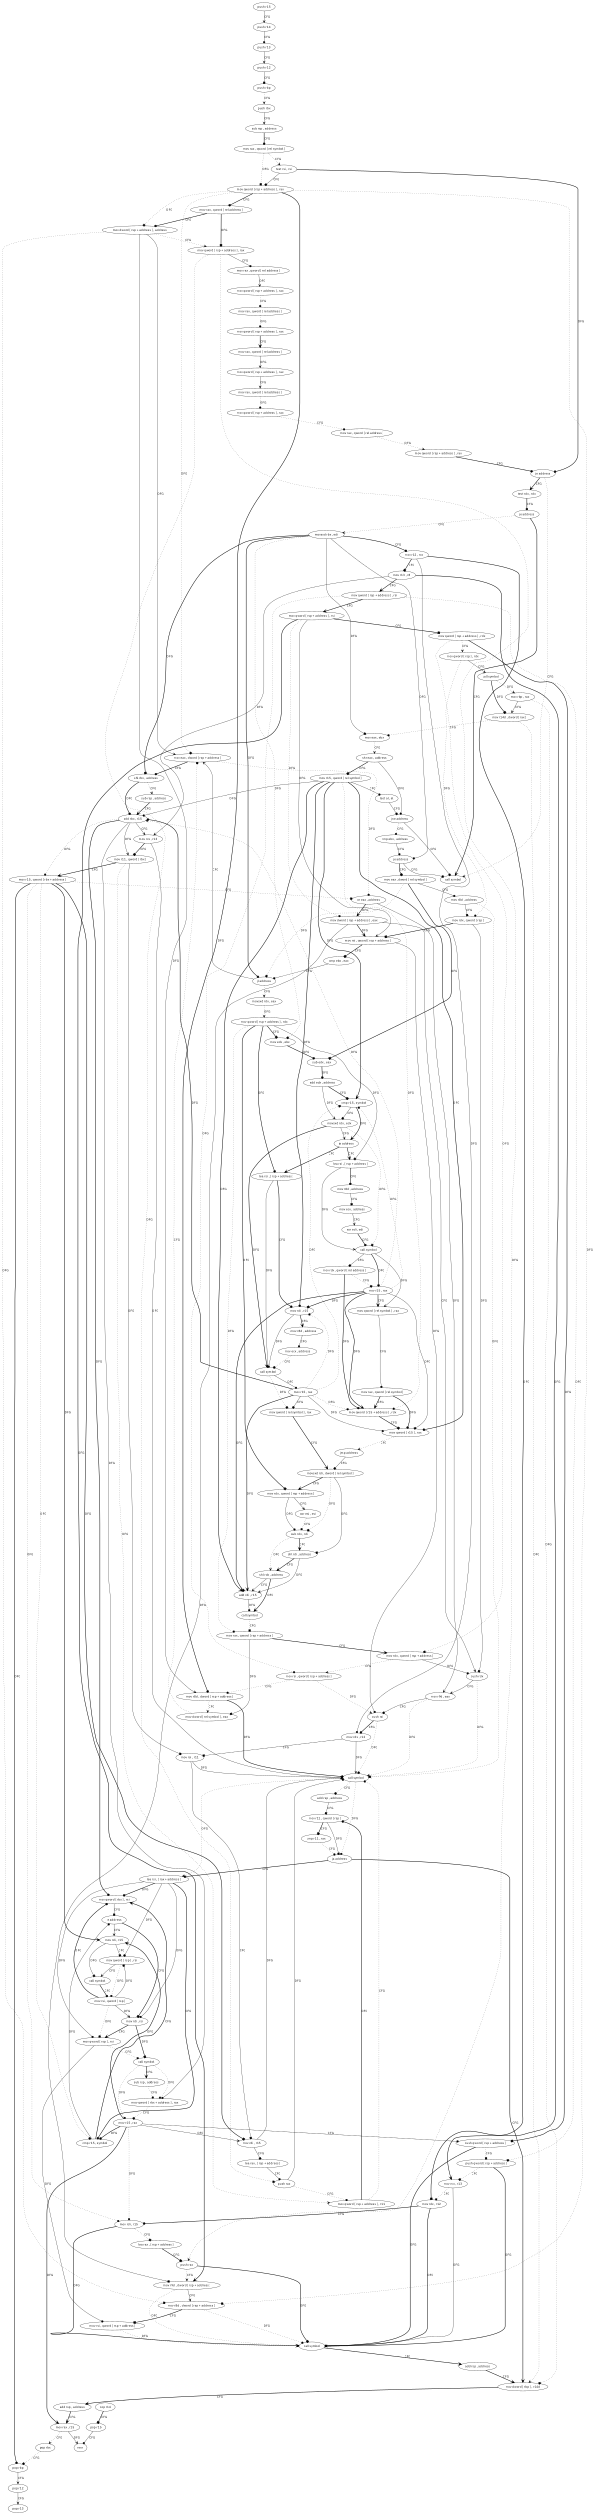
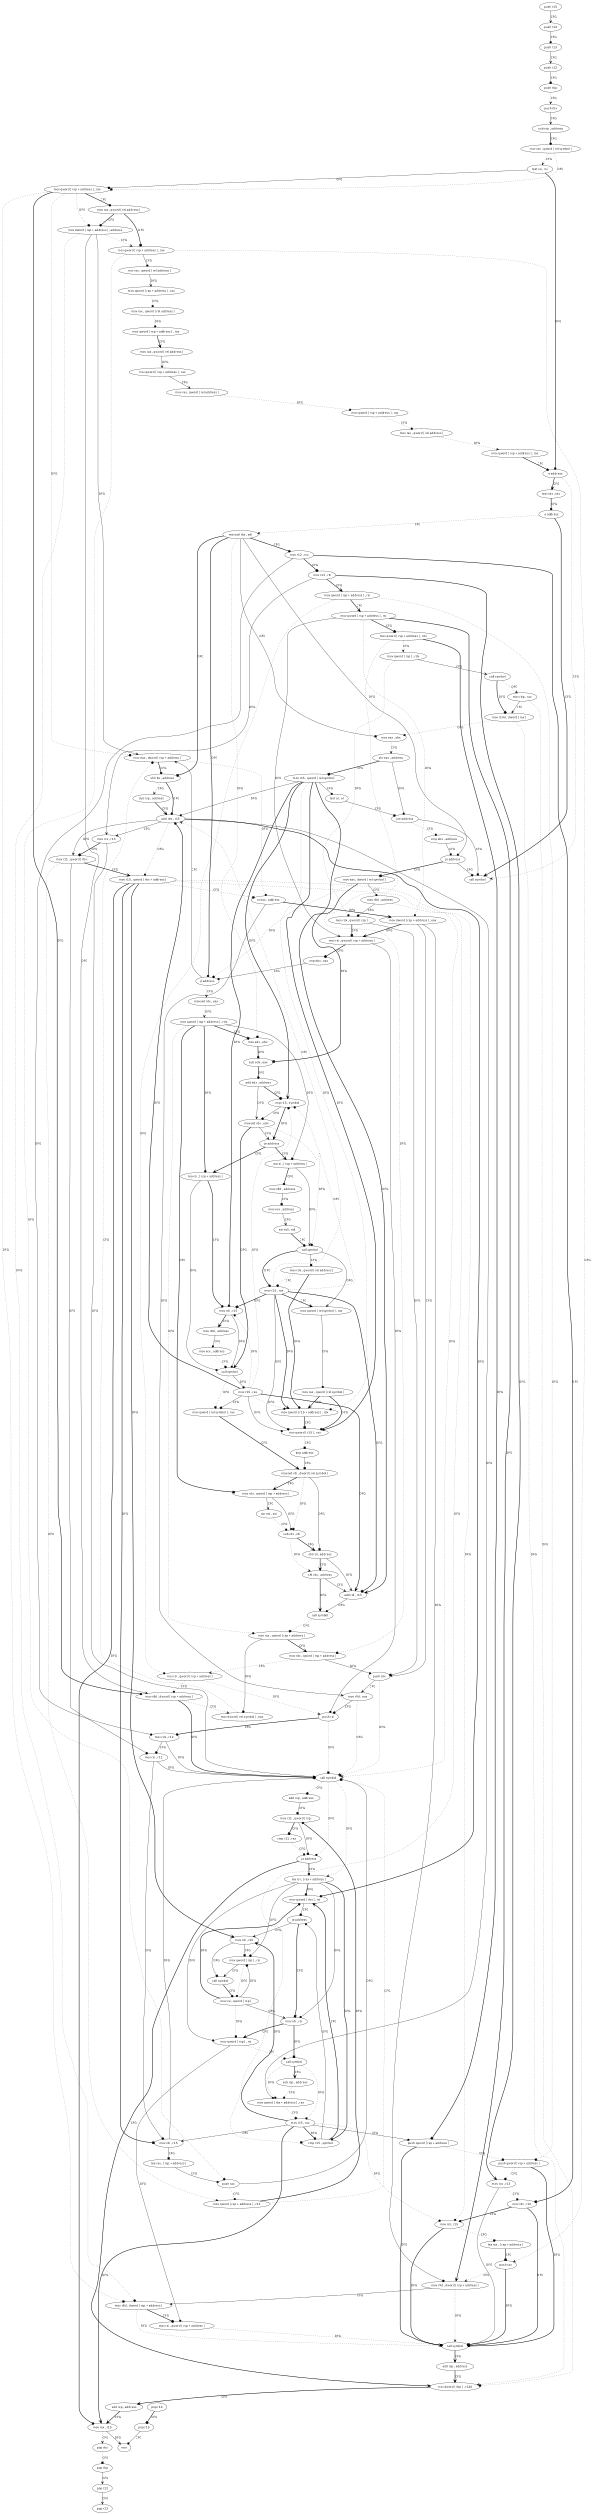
  digraph {
    fontname="IBM Plex Sans"
    node [fontname="IBM Plex Sans"]
    edge [arrowhead=vee fontname="IBM Plex Sans" style=bold]
    n1 [label="push r15"]
    n2 [label="push r14"]
    n3 [label="push r13"]
    n4 [label="push r12"]
    n5 [label="push rbp"]
    n6 [label="push rbx"]
    n7 [label="sub rsp , address"]
    n8 [label="mov rax , qword [ rel symbol ]"]
    n9 [label="test rsi , rsi"]
    n10 [label="mov qword [ rsp + address ] , rax"]
    n11 [label="je address"]
    n12 [label="mov rax , qword [ rel address ]"]
    n13 [label="mov dword [ rsp + address ] , address"]
    n14 [label="mov eax , dword [ rsp + address ]"]
    n15 [label="mov r8d , dword [ rsp + address ]"]
    n16 [label="mov r8d , dword [ rsp + address ]"]
    n17 [label="call symbol"]
    n18 [label="test rdx , rdx"]
    n19 [label="mov qword [ rsp + address ] , rax"]
    n20 [label="shl rbx , address"]
    n21 [label="or eax , address"]
    n22 [label="mov rsi , qword [ rsp + address ]"]
    n23 [label="call symbol"]
    n24 [label="call symbol"]
    n25 [label="mov dword [ rel symbol ] , eax"]
    n26 [label="mov rax , qword [ rel address ]"]
    n27 [label="push rax"]
    n28 [label="push rax"]
    n29 [label="mov qword [ rsp + address ] , rax"]
    n30 [label="mov qword [ rsp + address ] , r11"]
    n31 [label="mov r9d , dword [ rsp + address ]"]
    n32 [label="mov rax , qword [ rel address ]"]
    n33 [label="mov qword [ rsp + address ] , rax"]
    n34 [label="mov rax , qword [ rel address ]"]
    n35 [label="mov qword [ rsp + address ] , rax"]
    n36 [label="mov rax , qword [ rel address ]"]
    n37 [label="mov qword [ rsp + address ] , rax"]
    n38 [label="mov rax , qword [ rel address ]"]
    n39 [label="mov qword [ rsp + address ] , rax"]
    n40 [label="je address"]
    n41 [label="movsxd rbx , edi"]
    n42 [label="mov r12 , rcx"]
    n43 [label="mov eax , ebx"]
    n44 [label="je address"]
    n45 [label="jl address"]
    n46 [label="mov edx , ebx"]
    n47 [label="mov r13 , r8"]
    n48 [label="mov rdx , r12"]
    n49 [label="mov rdx , r12"]
    n50 [label="shr eax , address"]
    n51 [label="mov eax , dword [ rel symbol ]"]
    n52 [label="movsxd rdx , eax"]
    n53 [label="add rbx , r15"]
    n54 [label="sub rsp , address"]
    n55 [label="sub edx , eax"]
    n56 [label="mov qword [ rsp + address ] , rsi"]
    n57 [label="mov rcx , r13"]
    n58 [label="mov rcx , r13"]
    n59 [label="mov rsi , r11"]
    n60 [label="mov rdi , r15"]
    n61 [label="mov qword [ rsp + address ] , rsi"]
    n62 [label="push qword [ rsp + address ]"]
    n63 [label="mov rsi , qword [ rsp + address ]"]
    n64 [label="mov r11 , qword [ rbx ]"]
    n65 [label="mov qword [ rsp + address ] , rdx"]
    n66 [label="mov rsi , qword [ rsp + address ]"]
    n67 [label="mov dword [ rsp + address ] , eax"]
    n68 [label="push rsi"]
    n69 [label="mov qword [ rsp ] , rdx"]
    n70 [label="push qword [ rsp + address ]"]
    n71 [label="mov rdx , qword [ rsp + address ]"]
    n72 [label="cmp ebx , eax"]
    n73 [label="push rdx"]
    n74 [label="call symbol"]
    n75 [label="mov rdx , qword [ rsp ]"]
    n76 [label="mov rbp , rax"]
    n77 [label="mov r14d , dword [ rax ]"]
    n78 [label="mov dword [ rbp ] , r14d"]
    n79 [label="add rsp , address"]
    n80 [label="mov r15 , qword [ rel symbol ]"]
    n81 [label="jne address"]
    n82 [label="test al , al"]
    n83 [label="cmp r15 , symbol"]
    n84 [label="mov qword [ r15 + address ] , rdx"]
    n85 [label="mov qword [ r15 ] , rax"]
    n86 [label="mov rdi , r15"]
    n87 [label="add rdi , r15"]
    n88 [label="cmp ebx , address"]
    n89 [label="mov r15 , qword [ rbx + address ]"]
    n90 [label="mov qword [ rbx ] , rsi"]
    n91 [label="mov qword [ rbx + address ] , rax"]
    n92 [label="movsxd rdx , edx"]
    n93 [label="je address"]
    n94 [label="jmp address"]
    n95 [label="call symbol"]
    n96 [label="mov r8d , address"]
    n97 [label="call symbol"]
    n98 [label="mov r8d , address"]
    n99 [label="mov qword [ rsp + address ] , rdx"]
    n100 [label="add edx , address"]
    n101 [label="add rsp , address"]
    n102 [label="ja address"]
    n103 [label="lea rsi , [ rax + address ]"]
    n104 [label="mov r9d , eax"]
    n105 [label="lea rsi , [ rsp + address ]"]
    n106 [label="lea rsi , [ rsp + address ]"]
    n107 [label="mov rdx , qword [ rsp + address ]"]
    n108 [label="mov rax , qword [ rsp + address ]"]
    n109 [label="mov rdi , r15"]
    n110 [label="mov rax , r15"]
    n111 [label="cmp r15 , symbol"]
    n112 [label="mov rdi , r15"]
    n113 [label="je address"]
    n114 [label="mov r15 , rax"]
    n115 [label="mov r11 , qword [ rsp ]"]
    n116 [label="lea rax , [ rsp + address ]"]
    n117 [label="pop rbx"]
    n118 [label=retn]
    n119 [label="mov qword [ rsp ] , rsi"]
    n120 [label="call symbol"]
    n121 [label="lea rax , [ rsp + address ]"]
    n122 [label="cmp r11 , rax"]
    n123 [label="mov rdi , rsi"]
    n124 [label="mov qword [ rsp ] , rsi"]
    n125 [label="call symbol"]
    n126 [label="mov rsi , qword [ rsp ]"]
    n127 [label="call symbol"]
    n128 [label="mov r8d , address"]
    n129 [label="sub rdx , rdi"]
    n130 [label="xor esi , esi"]
    n131 [label="mov rdx , qword [ rel address ]"]
    n132 [label="mov r15 , rax"]
    n133 [label="mov qword [ rel symbol ] , rax"]
    n134 [label="mov r15 , rax"]
    n135 [label="mov qword [ rel symbol ] , rax"]
    n136 [label="mov ecx , address"]
    n137 [label="pop rbp"]
    n138 [label="pop r12"]
    n139 [label="pop r13"]
    n140 [label="pop r14"]
    n141 [label="pop r15"]
    n142 [label="sub rsp , address"]
    n143 [label="xor edi , edi"]
    n144 [label="mov rax , qword [ rel symbol ]"]
    n145 [label="movsxd rdi , dword [ rel symbol ]"]
    n146 [label="shl rdi , address"]
    n147 [label="shl rdx , address"]
    n148 [label="mov ecx , address"]
    n149 [label="add rsp , address"]
    n1 -> n2 [label=CFG style=solid]
    n2 -> n3 [arrowhead=dot label=CFG style=solid]
    n3 -> n4 [label=CFG style=solid]
    n4 -> n5 [arrowhead=box label=CFG style=solid]
    n5 -> n6 [label=CFG style=dotted]
    n6 -> n7 [label=CFG style=solid]
    n7 -> n8 [arrowhead=dot label=CFG]
    n8 -> n9 [label=CFG style=dotted]
    n8 -> n10 [arrowhead=box label=DFG style=dotted]
    n9 -> n10 [arrowhead=box label=CFG style=solid]
    n9 -> n11 [arrowhead=dot label=DFG]
    n10 -> n12 [arrowhead=dot label=CFG]
    n10 -> n13 [arrowhead=box label=DFG style=dotted]
    n10 -> n14 [arrowhead=box label=DFG style=dotted]
    n10 -> n15 [arrowhead=box label=DFG style=dotted]
    n10 -> n16 [arrowhead=dot label=DFG]
    n11 -> n17 [label=CFG style=dotted]
    n11 -> n18 [label=CFG]
    n12 -> n13 [arrowhead=dot label=CFG]
    n12 -> n19 [arrowhead=box label=DFG]
    n13 -> n14 [label=DFG style=solid]
    n13 -> n15 [arrowhead=box label=DFG style=dotted]
    n13 -> n16 [label=DFG style=solid]
    n13 -> n19 [label=CFG style=dotted]
    n14 -> n20 [arrowhead=dot label=CFG]
    n14 -> n21 [arrowhead=dot label=DFG style=dotted]
    n15 -> n22 [arrowhead=box label=CFG]
    n15 -> n23 [arrowhead=dot label=DFG style=dotted]
    n16 -> n24 [arrowhead=dot label=DFG]
    n16 -> n25 [label=CFG style=dotted]
    n18 -> n40 [arrowhead=dot label=CFG]
    n19 -> n26 [arrowhead=dot label=CFG style=solid]
    n19 -> n27 [arrowhead=box label=DFG style=dotted]
    n19 -> n28 [label=DFG style=dotted]
    n20 -> n53 [arrowhead=dot label=DFG]
    n20 -> n54 [label=CFG style=dotted]
    n21 -> n67 [label=DFG]
    n21 -> n104 [label=DFG style=solid]
    n22 -> n23 [arrowhead=dot label=DFG style=dotted]
    n23 -> n149 [label=CFG]
    n24 -> n101 [arrowhead=box label=CFG style=dotted]
    n24 -> n102 [arrowhead=dot label=DFG style=dotted]
    n24 -> n103 [label=DFG style=dotted]
    n25 -> n14 [arrowhead=box label=CFG style=dotted]
    n26 -> n29 [label=DFG style=solid]
    n27 -> n24 [arrowhead=box label=DFG style=solid]
    n27 -> n30 [arrowhead=dot label=CFG style=dotted]
    n28 -> n23 [arrowhead=box label=DFG]
    n28 -> n31 [label=CFG style=dotted]
    n29 -> n32 [arrowhead=dot label=CFG style=dotted]
    n30 -> n24 [arrowhead=dot label=CFG style=dotted]
    n30 -> n115 [arrowhead=dot label=DFG]
    n31 -> n15 [label=CFG style=solid]
    n31 -> n23 [label=DFG style=dotted]
    n32 -> n33 [arrowhead=dot label=DFG style=dotted]
    n33 -> n34 [label=CFG]
    n34 -> n35 [label=DFG style=solid]
    n35 -> n36 [label=CFG style=solid]
    n36 -> n37 [arrowhead=dot label=DFG style=dotted]
    n37 -> n38 [arrowhead=dot label=CFG style=dotted]
    n38 -> n39 [label=DFG style=dotted]
    n39 -> n11 [arrowhead=dot label=CFG]
    n40 -> n17 [label=CFG]
    n40 -> n41 [label=CFG style=dotted]
    n41 -> n20 [arrowhead=box label=DFG]
    n41 -> n42 [arrowhead=dot label=CFG]
    n41 -> n43 [arrowhead=box label=DFG style=solid]
    n41 -> n44 [arrowhead=dot label=DFG style=solid]
    n41 -> n45 [arrowhead=dot label=DFG]
    n41 -> n46 [arrowhead=box label=DFG style=dotted]
    n42 -> n47 [arrowhead=box label=CFG]
    n42 -> n48 [arrowhead=dot label=DFG style=solid]
    n42 -> n49 [arrowhead=box label=DFG]
    n43 -> n50 [label=CFG style=dotted]
    n44 -> n17 [arrowhead=box label=CFG style=solid]
    n44 -> n51 [arrowhead=box label=CFG]
    n45 -> n14 [label=CFG style=solid]
    n45 -> n52 [label=CFG style=dotted]
    n46 -> n55 [arrowhead=dot label=DFG]
    n47 -> n56 [label=CFG]
    n47 -> n57 [label=DFG style=solid]
    n47 -> n58 [label=DFG]
    n48 -> n24 [label=DFG style=solid]
    n48 -> n59 [arrowhead=box label=CFG style=solid]
    n49 -> n23 [arrowhead=dot label=DFG]
    n49 -> n60 [arrowhead=dot label=CFG]
    n50 -> n80 [arrowhead=box label=CFG]
    n50 -> n81 [arrowhead=dot label=DFG style=solid]
    n51 -> n45 [arrowhead=box label=DFG style=dotted]
    n51 -> n55 [arrowhead=box label=DFG]
    n51 -> n98 [arrowhead=dot label=CFG style=solid]
    n52 -> n99 [label=DFG style=dotted]
    n53 -> n57 [label=CFG style=solid]
    n53 -> n64 [label=DFG style=solid]
    n53 -> n89 [arrowhead=dot label=DFG style=dotted]
    n53 -> n90 [arrowhead=dot label=DFG]
    n53 -> n91 [arrowhead=dot label=DFG style=solid]
    n54 -> n53 [label=CFG]
    n55 -> n100 [arrowhead=dot label=DFG]
    n56 -> n61 [label=CFG]
    n56 -> n62 [arrowhead=box label=DFG style=dotted]
    n56 -> n63 [arrowhead=dot label=DFG style=dotted]
    n57 -> n24 [label=DFG style=solid]
    n57 -> n64 [arrowhead=box label=CFG]
    n58 -> n23 [label=DFG style=solid]
    n58 -> n49 [arrowhead=dot label=CFG style=dotted]
    n59 -> n24 [label=DFG style=solid]
    n59 -> n109 [arrowhead=box label=CFG style=solid]
    n60 -> n23 [label=DFG]
    n60 -> n121 [arrowhead=box label=CFG style=dotted]
    n61 -> n31 [label=DFG]
    n61 -> n65 [arrowhead=box label=CFG]
    n61 -> n66 [label=DFG style=solid]
    n61 -> n67 [arrowhead=dot label=DFG style=dotted]
    n62 -> n23 [arrowhead=dot label=DFG]
    n62 -> n58 [arrowhead=box label=CFG style=dotted]
    n63 -> n16 [arrowhead=dot label=CFG style=dotted]
    n63 -> n68 [label=DFG style=dotted]
    n64 -> n30 [label=DFG style=dotted]
    n64 -> n59 [arrowhead=box label=DFG style=solid]
    n64 -> n89 [label=CFG]
    n65 -> n69 [label=CFG style=dotted]
    n65 -> n70 [arrowhead=box label=DFG]
    n65 -> n71 [arrowhead=box label=DFG style=dotted]
    n66 -> n68 [arrowhead=dot label=DFG style=solid]
    n66 -> n72 [arrowhead=box label=CFG]
    n67 -> n31 [arrowhead=box label=DFG style=solid]
    n67 -> n66 [label=DFG]
    n67 -> n73 [label=CFG style=solid]
    n68 -> n24 [arrowhead=box label=DFG style=dotted]
    n68 -> n48 [arrowhead=dot label=CFG]
    n69 -> n74 [label=CFG style=solid]
    n69 -> n75 [arrowhead=dot label=DFG style=dotted]
    n70 -> n23 [arrowhead=dot label=DFG]
    n70 -> n62 [arrowhead=box label=CFG style=dotted]
    n71 -> n63 [label=CFG style=dotted]
    n71 -> n73 [arrowhead=dot label=DFG style=solid]
    n72 -> n45 [arrowhead=dot label=CFG style=solid]
    n73 -> n24 [arrowhead=box label=DFG style=dotted]
    n73 -> n104 [label=CFG style=solid]
    n74 -> n76 [label=DFG style=dotted]
    n74 -> n77 [arrowhead=box label=DFG]
    n75 -> n66 [arrowhead=box label=CFG]
    n75 -> n73 [arrowhead=box label=DFG style=solid]
    n76 -> n77 [label=CFG style=solid]
    n76 -> n78 [arrowhead=box label=DFG style=dotted]
    n77 -> n43 [arrowhead=dot label=CFG style=dotted]
    n77 -> n78 [label=DFG style=dotted]
    n78 -> n79 [label=CFG]
    n79 -> n110 [label=CFG]
    n80 -> n53 [arrowhead=dot label=DFG style=solid]
    n80 -> n82 [arrowhead=dot label=CFG style=solid]
    n80 -> n83 [label=DFG]
    n80 -> n84 [arrowhead=dot label=DFG style=dotted]
    n80 -> n85 [arrowhead=dot label=DFG]
    n80 -> n86 [arrowhead=dot label=DFG]
    n80 -> n87 [label=DFG]
    n81 -> n17 [arrowhead=box label=CFG style=solid]
    n81 -> n88 [arrowhead=dot label=CFG style=dotted]
    n82 -> n81 [arrowhead=box label=CFG style=solid]
    n83 -> n92 [arrowhead=box label=CFG style=solid]
    n83 -> n93 [label=DFG]
    n84 -> n85 [arrowhead=box label=CFG]
-   n85 -> n94 [label=CFG style=dotted]
+   n85 -> n94 [arrowhead=box label=CFG style=dotted]
    n86 -> n95 [arrowhead=dot label=DFG style=solid]
    n86 -> n96 [label=CFG]
    n87 -> n97 [arrowhead=dot label=DFG style=solid]
    n88 -> n44 [arrowhead=dot label=CFG style=solid]
    n89 -> n21 [arrowhead=box label=CFG style=dotted]
    n89 -> n60 [arrowhead=dot label=DFG style=dotted]
    n89 -> n109 [arrowhead=box label=DFG]
-   n89 -> n137 [arrowhead=dot label=DFG]
+   n89 -> n110 [arrowhead=dot label=DFG]
    n89 -> n111 [arrowhead=box label=DFG style=dotted]
    n89 -> n112 [label=DFG]
    n90 -> n113 [arrowhead=box label=CFG style=solid]
    n91 -> n114 [arrowhead=box label=CFG style=dotted]
    n92 -> n93 [label=CFG style=solid]
    n92 -> n95 [label=DFG]
    n92 -> n127 [arrowhead=box label=DFG style=dotted]
    n93 -> n105 [label=CFG]
    n93 -> n106 [label=CFG]
    n94 -> n145 [arrowhead=box label=CFG style=solid]
    n95 -> n134 [arrowhead=dot label=DFG style=solid]
    n95 -> n135 [arrowhead=box label=DFG style=dotted]
    n96 -> n148 [arrowhead=dot label=CFG style=solid]
    n97 -> n108 [arrowhead=box label=CFG style=dotted]
    n98 -> n24 [label=DFG style=dotted]
    n98 -> n75 [arrowhead=box label=CFG style=solid]
    n99 -> n46 [arrowhead=box label=CFG]
    n99 -> n105 [arrowhead=box label=DFG style=solid]
    n99 -> n106 [arrowhead=dot label=DFG]
    n99 -> n107 [arrowhead=box label=DFG]
    n99 -> n108 [arrowhead=dot label=DFG style=dotted]
    n100 -> n83 [arrowhead=box label=CFG]
    n100 -> n92 [label=DFG style=solid]
    n101 -> n115 [arrowhead=box label=CFG style=solid]
    n102 -> n78 [label=CFG]
    n102 -> n103 [arrowhead=dot label=CFG]
    n103 -> n90 [arrowhead=dot label=DFG]
    n103 -> n111 [arrowhead=dot label=CFG]
    n103 -> n119 [arrowhead=box label=DFG style=solid]
    n103 -> n123 [arrowhead=dot label=DFG style=solid]
    n103 -> n124 [arrowhead=dot label=DFG style=solid]
    n104 -> n24 [label=DFG style=dotted]
    n104 -> n68 [arrowhead=box label=CFG style=solid]
    n105 -> n127 [label=DFG style=solid]
    n105 -> n128 [arrowhead=dot label=CFG]
    n106 -> n86 [arrowhead=dot label=CFG]
    n106 -> n95 [arrowhead=dot label=DFG style=solid]
    n107 -> n129 [arrowhead=dot label=DFG style=solid]
    n107 -> n130 [label=CFG style=solid]
    n108 -> n25 [arrowhead=box label=DFG style=solid]
    n108 -> n71 [label=CFG]
    n109 -> n24 [arrowhead=dot label=DFG style=solid]
    n109 -> n116 [arrowhead=box label=CFG style=solid]
    n110 -> n117 [label=CFG style=dotted]
    n110 -> n118 [label=DFG style=solid]
    n111 -> n90 [label=CFG]
    n111 -> n113 [arrowhead=dot label=DFG style=solid]
    n112 -> n119 [arrowhead=box label=CFG style=solid]
    n112 -> n120 [arrowhead=box label=DFG style=solid]
    n113 -> n112 [label=CFG style=solid]
    n113 -> n123 [arrowhead=box label=CFG]
    n114 -> n60 [arrowhead=dot label=DFG style=dotted]
    n114 -> n70 [arrowhead=dot label=CFG style=solid]
    n114 -> n109 [label=DFG style=solid]
    n114 -> n110 [label=DFG]
    n114 -> n111 [arrowhead=dot label=DFG]
    n114 -> n112 [label=DFG]
    n115 -> n102 [arrowhead=box label=DFG style=solid]
    n115 -> n122 [arrowhead=box label=CFG]
    n116 -> n27 [arrowhead=dot label=CFG style=solid]
    n117 -> n137 [arrowhead=box label=CFG style=dotted]
    n119 -> n120 [label=CFG style=solid]
    n119 -> n126 [arrowhead=dot label=DFG style=dotted]
    n120 -> n126 [arrowhead=dot label=CFG]
    n121 -> n28 [arrowhead=box label=CFG]
    n122 -> n102 [arrowhead=dot label=CFG style=dotted]
    n123 -> n124 [label=CFG]
    n123 -> n125 [arrowhead=box label=DFG]
    n124 -> n22 [arrowhead=dot label=DFG style=solid]
    n124 -> n125 [arrowhead=dot label=CFG style=dotted]
    n125 -> n91 [arrowhead=dot label=DFG style=dotted]
    n125 -> n114 [arrowhead=dot label=DFG style=dotted]
    n125 -> n142 [label=CFG]
    n126 -> n90 [arrowhead=dot label=DFG]
    n126 -> n119 [arrowhead=box label=DFG style=solid]
    n126 -> n123 [label=DFG style=solid]
    n126 -> n124 [arrowhead=box label=DFG style=dotted]
    n127 -> n131 [arrowhead=box label=CFG style=solid]
    n127 -> n132 [arrowhead=dot label=DFG]
    n127 -> n133 [label=DFG style=solid]
    n128 -> n136 [arrowhead=box label=CFG style=solid]
    n129 -> n146 [label=CFG]
    n129 -> n147 [label=DFG style=dotted]
    n130 -> n129 [arrowhead=dot label=CFG style=dotted]
    n131 -> n84 [arrowhead=dot label=DFG]
    n131 -> n132 [arrowhead=box label=CFG style=dotted]
    n132 -> n53 [label=DFG style=dotted]
    n132 -> n83 [arrowhead=dot label=DFG style=dotted]
    n132 -> n84 [label=DFG]
    n132 -> n85 [arrowhead=box label=DFG style=solid]
    n132 -> n86 [arrowhead=box label=DFG]
    n132 -> n87 [arrowhead=box label=DFG]
    n132 -> n133 [label=CFG]
    n133 -> n144 [arrowhead=dot label=CFG style=solid]
    n134 -> n53 [arrowhead=dot label=DFG]
    n134 -> n83 [arrowhead=box label=DFG style=dotted]
    n134 -> n84 [arrowhead=dot label=DFG style=dotted]
    n134 -> n85 [arrowhead=dot label=DFG style=solid]
    n134 -> n86 [arrowhead=dot label=DFG style=dotted]
    n134 -> n87 [label=DFG]
    n134 -> n135 [arrowhead=box label=CFG style=solid]
    n135 -> n145 [label=CFG]
    n136 -> n143 [label=CFG style=solid]
    n137 -> n138 [label=CFG style=solid]
    n138 -> n139 [label=CFG style=solid]
    n140 -> n141 [arrowhead=box label=CFG]
    n141 -> n118 [arrowhead=dot label=CFG style=solid]
    n142 -> n91 [arrowhead=dot label=CFG style=dotted]
    n143 -> n127 [arrowhead=dot label=CFG]
    n144 -> n84 [label=CFG]
    n144 -> n85 [arrowhead=dot label=DFG]
    n145 -> n107 [label=CFG]
    n145 -> n129 [arrowhead=box label=DFG style=dotted]
    n145 -> n146 [arrowhead=box label=DFG style=solid]
    n146 -> n87 [label=DFG style=solid]
    n146 -> n147 [label=CFG]
    n147 -> n87 [label=CFG style=solid]
    n147 -> n97 [label=DFG]
    n148 -> n95 [arrowhead=box label=CFG style=dotted]
    n149 -> n78 [label=CFG]
  }
